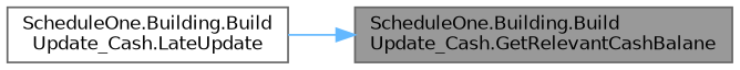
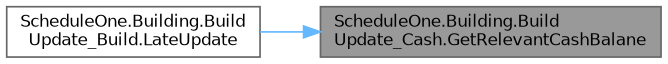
  digraph {
    rankdir=RL
    node [fontname=Helvetica fontsize=10 shape=box style=filled]
    n1 [color=gray40 fillcolor=grey60 fontcolor=black height=0.2 label="ScheduleOne.Building.Build\lUpdate_Cash.GetRelevantCashBalane" width=0.4]
-   n2 [color=grey40 fillcolor=white height=0.2 label="ScheduleOne.Building.Build\lUpdate_Cash.LateUpdate" width=0.4]
+   n2 [color=grey40 fillcolor=white height=0.2 label="ScheduleOne.Building.Build\lUpdate_Build.LateUpdate" width=0.4]
    n1 -> n2 [color=steelblue1 dir=back fontname=Helvetica fontsize=10 labelfontname=Helvetica labelfontsize=10 style=solid]
  }
